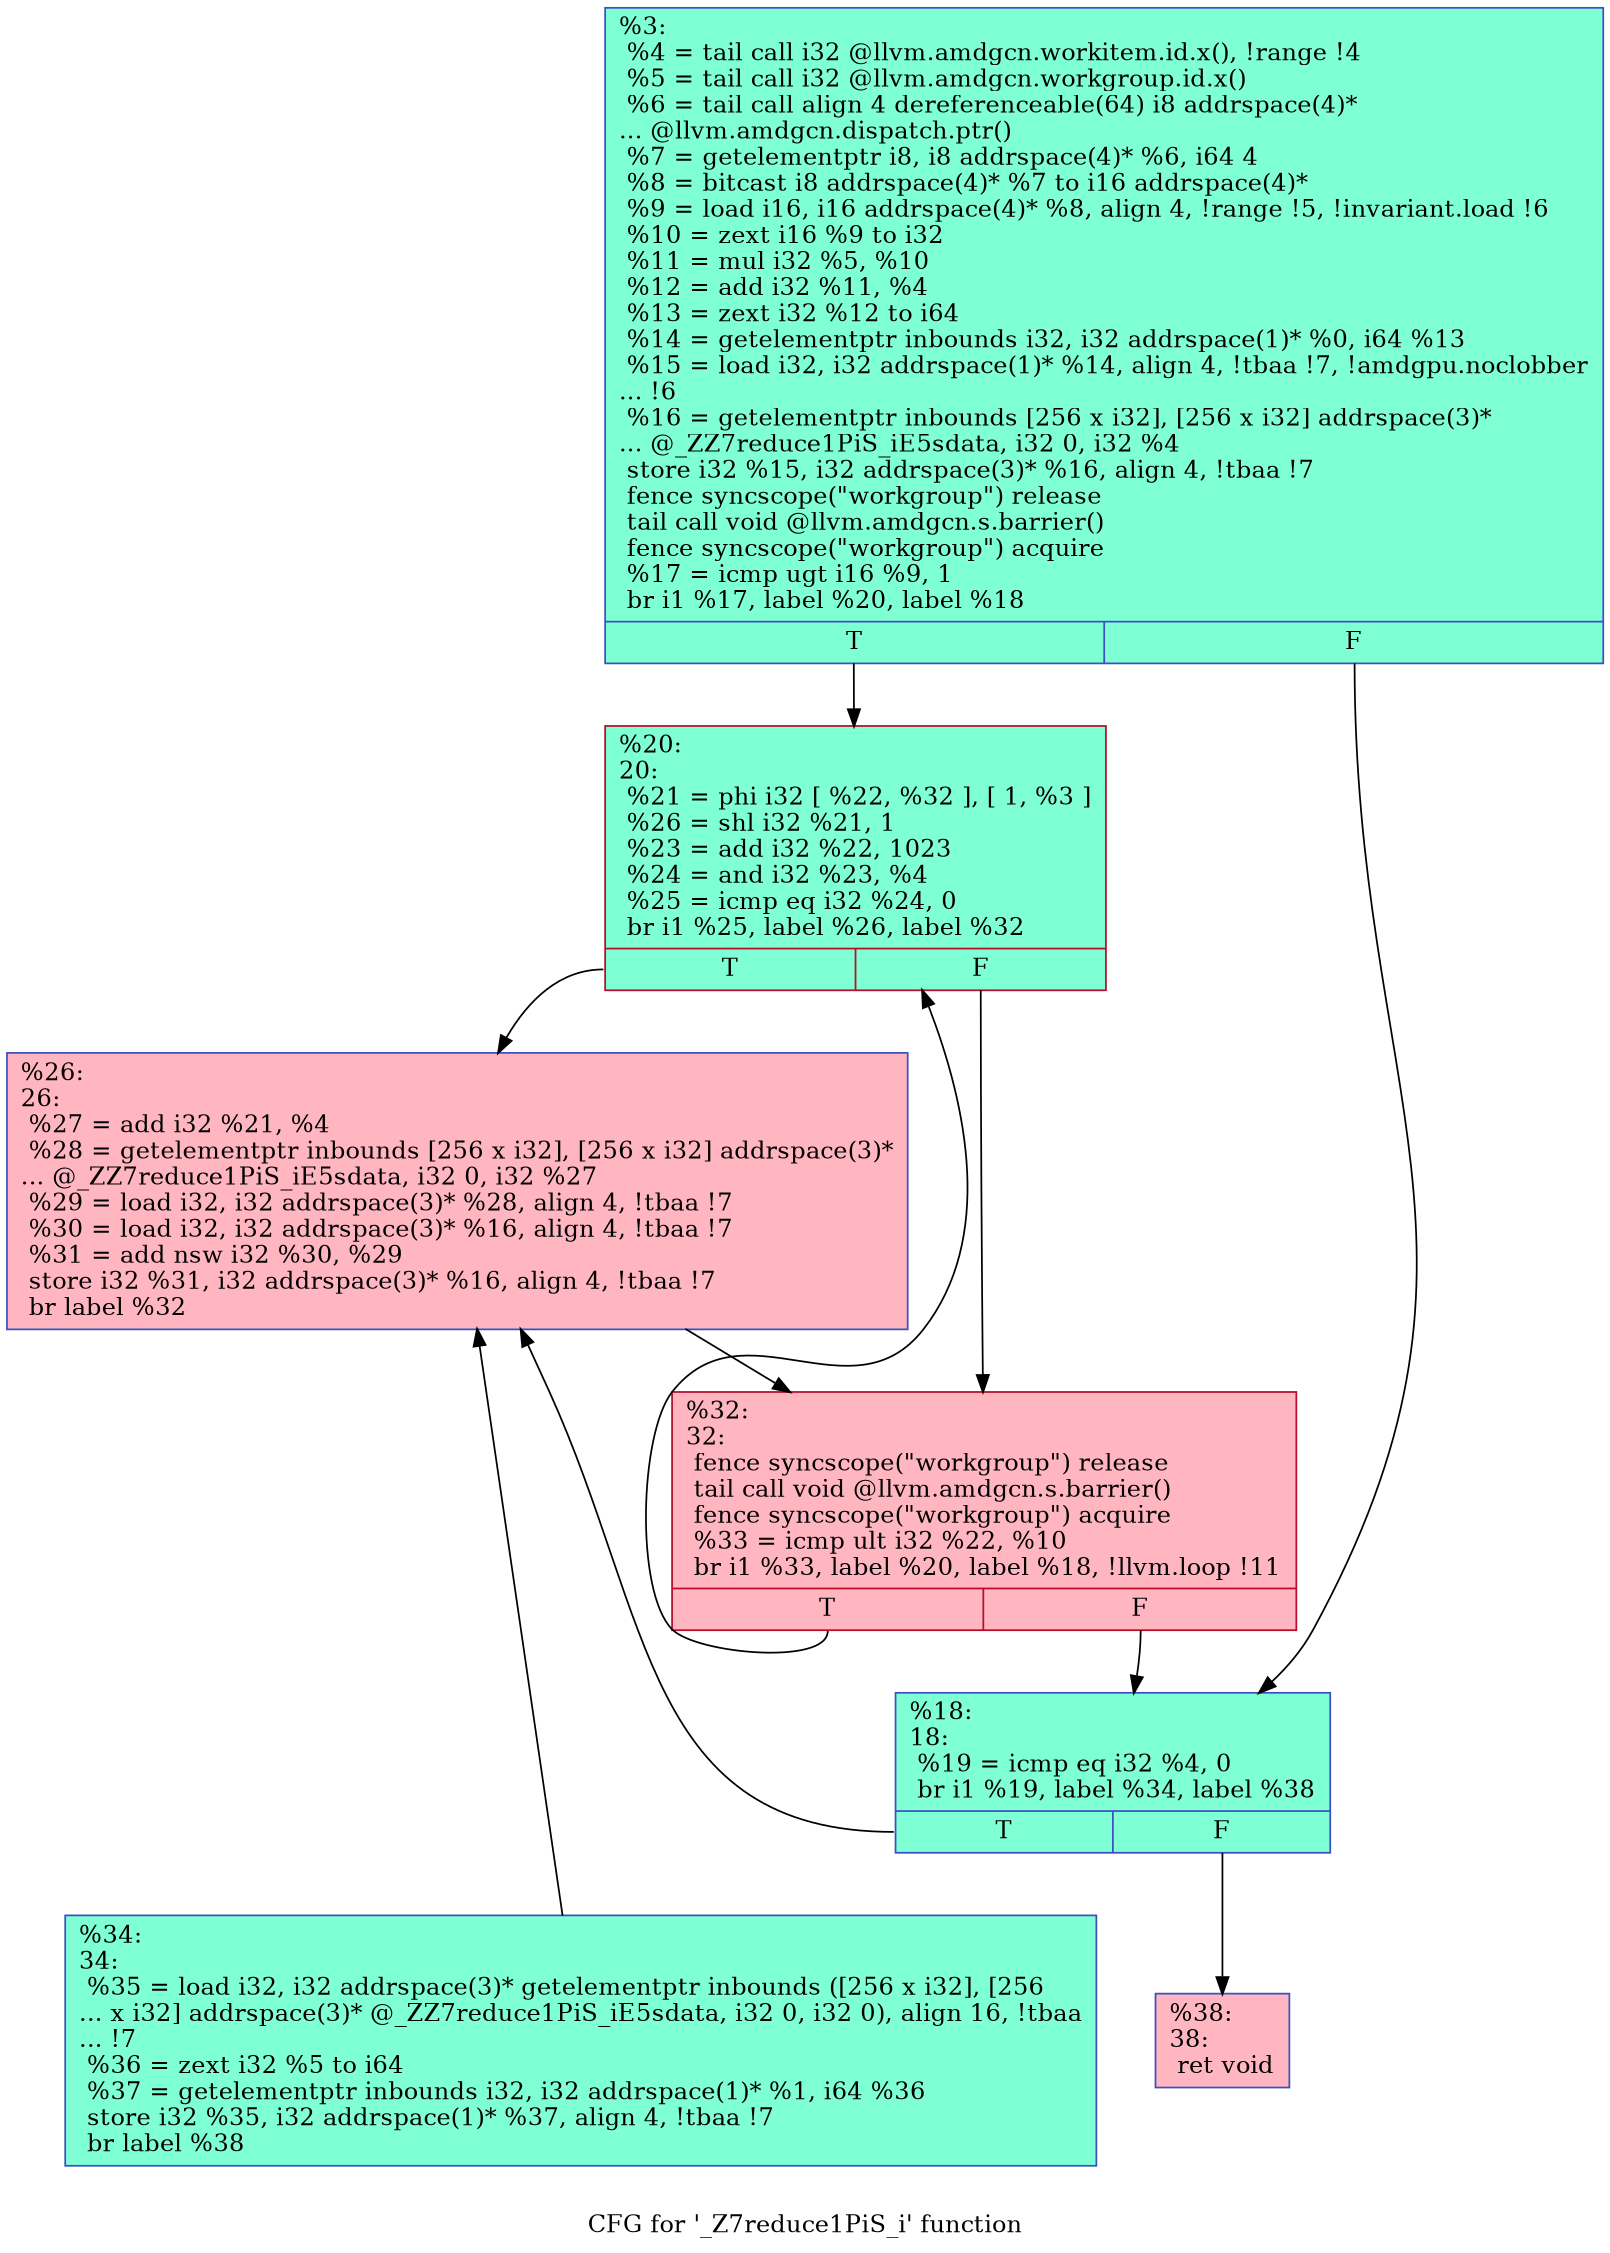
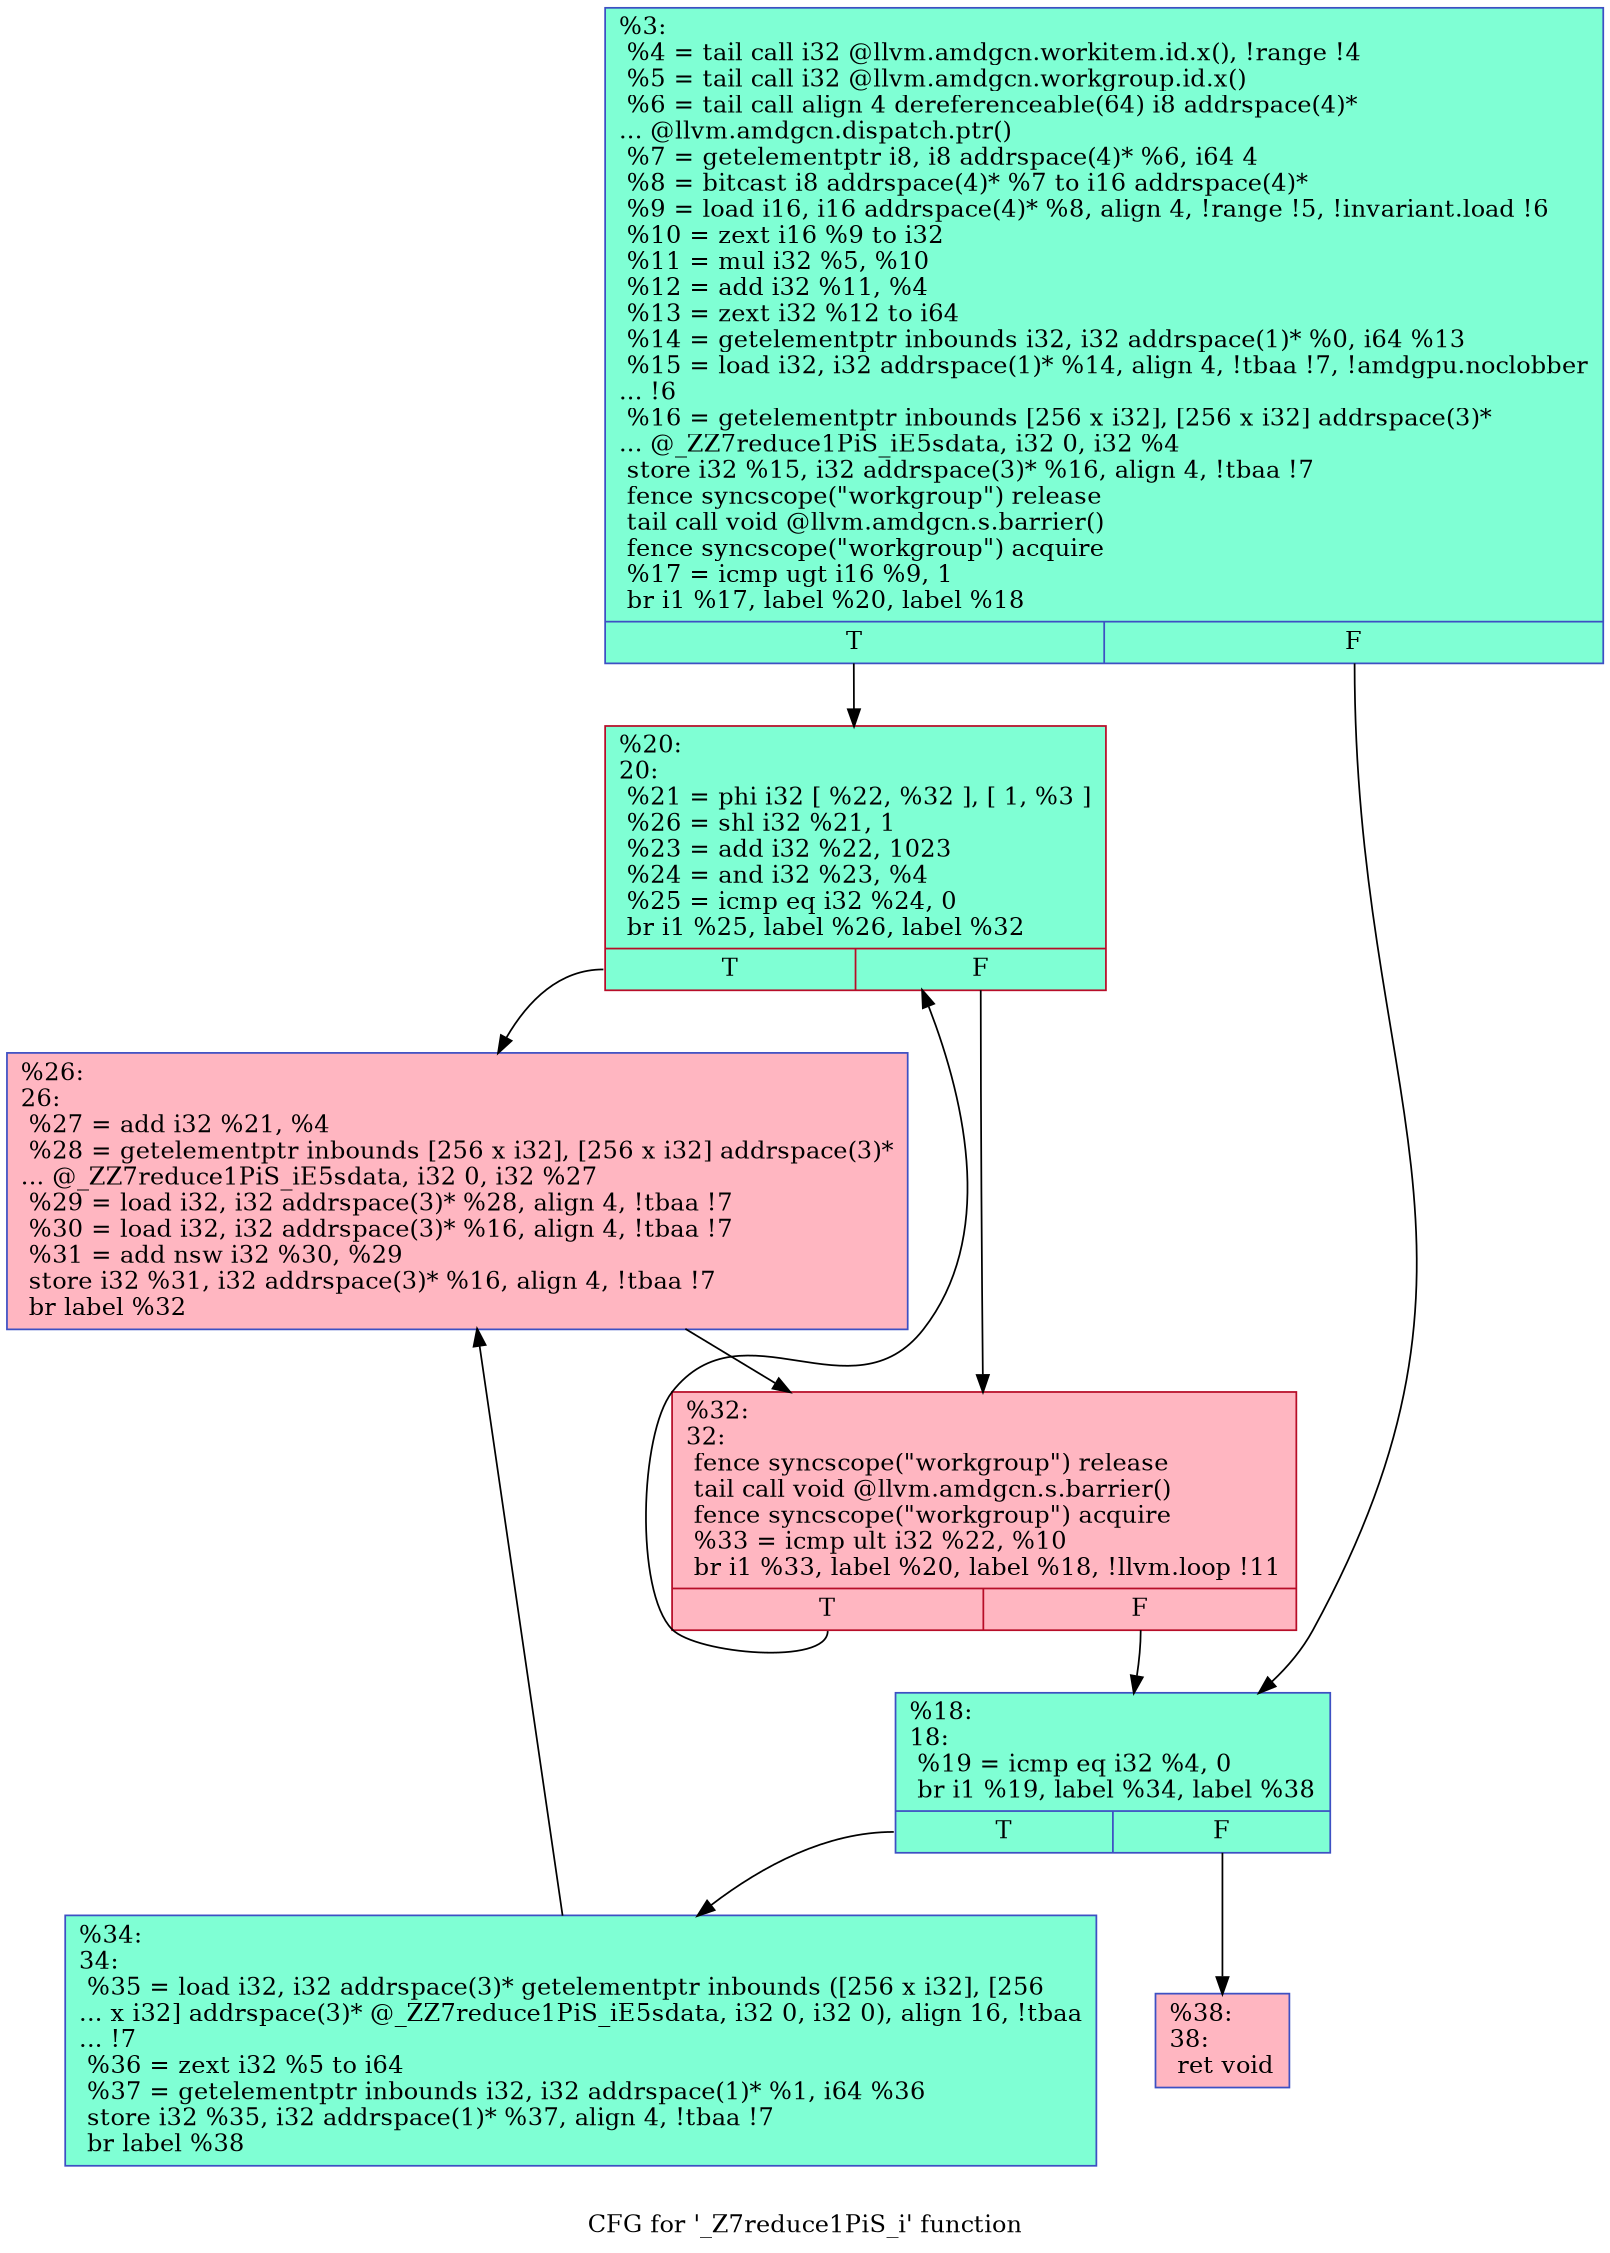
  digraph {
    label="CFG for '_Z7reduce1PiS_i' function"
    node [color="#3d50c3ff" fillcolor=aquamarine shape=record style=filled]
    edge [tailport=s0]
    n1 [label="{%3:\l  %4 = tail call i32 @llvm.amdgcn.workitem.id.x(), !range !4\l  %5 = tail call i32 @llvm.amdgcn.workgroup.id.x()\l  %6 = tail call align 4 dereferenceable(64) i8 addrspace(4)*\l... @llvm.amdgcn.dispatch.ptr()\l  %7 = getelementptr i8, i8 addrspace(4)* %6, i64 4\l  %8 = bitcast i8 addrspace(4)* %7 to i16 addrspace(4)*\l  %9 = load i16, i16 addrspace(4)* %8, align 4, !range !5, !invariant.load !6\l  %10 = zext i16 %9 to i32\l  %11 = mul i32 %5, %10\l  %12 = add i32 %11, %4\l  %13 = zext i32 %12 to i64\l  %14 = getelementptr inbounds i32, i32 addrspace(1)* %0, i64 %13\l  %15 = load i32, i32 addrspace(1)* %14, align 4, !tbaa !7, !amdgpu.noclobber\l... !6\l  %16 = getelementptr inbounds [256 x i32], [256 x i32] addrspace(3)*\l... @_ZZ7reduce1PiS_iE5sdata, i32 0, i32 %4\l  store i32 %15, i32 addrspace(3)* %16, align 4, !tbaa !7\l  fence syncscope(\"workgroup\") release\l  tail call void @llvm.amdgcn.s.barrier()\l  fence syncscope(\"workgroup\") acquire\l  %17 = icmp ugt i16 %9, 1\l  br i1 %17, label %20, label %18\l|{<s0>T|<s1>F}}"]
    n2 [color="#b70d28ff" label="{%20:\l20:                                               \l  %21 = phi i32 [ %22, %32 ], [ 1, %3 ]\l  %26 = shl i32 %21, 1\l  %23 = add i32 %22, 1023\l  %24 = and i32 %23, %4\l  %25 = icmp eq i32 %24, 0\l  br i1 %25, label %26, label %32\l|{<s0>T|<s1>F}}"]
    n3 [label="{%18:\l18:                                               \l  %19 = icmp eq i32 %4, 0\l  br i1 %19, label %34, label %38\l|{<s0>T|<s1>F}}"]
    n4 [fillcolor=lightpink label="{%26:\l26:                                               \l  %27 = add i32 %21, %4\l  %28 = getelementptr inbounds [256 x i32], [256 x i32] addrspace(3)*\l... @_ZZ7reduce1PiS_iE5sdata, i32 0, i32 %27\l  %29 = load i32, i32 addrspace(3)* %28, align 4, !tbaa !7\l  %30 = load i32, i32 addrspace(3)* %16, align 4, !tbaa !7\l  %31 = add nsw i32 %30, %29\l  store i32 %31, i32 addrspace(3)* %16, align 4, !tbaa !7\l  br label %32\l}"]
    n5 [color="#b70d28ff" fillcolor=lightpink label="{%32:\l32:                                               \l  fence syncscope(\"workgroup\") release\l  tail call void @llvm.amdgcn.s.barrier()\l  fence syncscope(\"workgroup\") acquire\l  %33 = icmp ult i32 %22, %10\l  br i1 %33, label %20, label %18, !llvm.loop !11\l|{<s0>T|<s1>F}}"]
    n6 [label="{%34:\l34:                                               \l  %35 = load i32, i32 addrspace(3)* getelementptr inbounds ([256 x i32], [256\l... x i32] addrspace(3)* @_ZZ7reduce1PiS_iE5sdata, i32 0, i32 0), align 16, !tbaa\l... !7\l  %36 = zext i32 %5 to i64\l  %37 = getelementptr inbounds i32, i32 addrspace(1)* %1, i64 %36\l  store i32 %35, i32 addrspace(1)* %37, align 4, !tbaa !7\l  br label %38\l}"]
    n7 [fillcolor=lightpink label="{%38:\l38:                                               \l  ret void\l}"]
    n1 -> n2
    n1 -> n3 [tailport=s1]
    n2 -> n4
    n2 -> n5 [tailport=s1]
-   n3 -> n4
+   n3 -> n6
    n3 -> n7 [tailport=s1]
    n4 -> n5
    n5 -> n2
    n5 -> n3 [tailport=s1]
    n6 -> n4
  }
